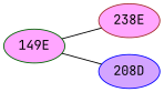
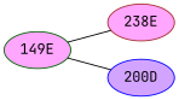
  graph {
    fontname="JetBrains Mono"
    rankdir=LR
    node [fillcolor="#FFA6FF" fontname="JetBrains Mono" style=radial]
    edge [fontname="JetBrains Mono" penwidth=1]
    "149E" [color=darkgreen]
    "238E" [color=brown]
-   "200D" [color=blue fillcolor="#D3A4FF" label="208D"]
+   "200D" [color=blue fillcolor="#D3A4FF"]
    "149E" -- "238E"
    "149E" -- "200D"
  }
